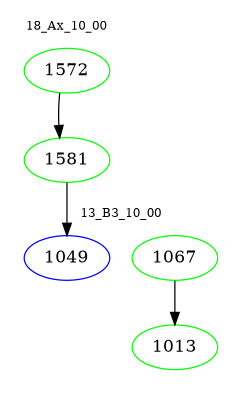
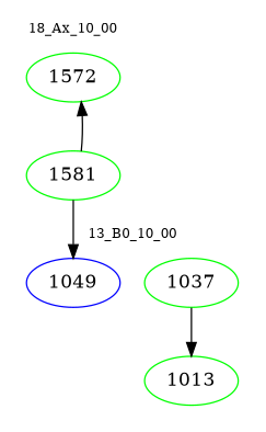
  digraph {
    node [color=green]
    edge [color=black]
    n1 [label=1572]
    n2 [label=1581]
-   n3 [label=1067]
+   n3 [label=1037]
    n4 [label=1013]
    n5 [color=blue label=1049]
    subgraph cluster_1 {
      color=white
      fontsize=10
      label="18_Ax_10_00"
      n1
      n2
    }
    subgraph cluster_2 {
      color=white
      fontsize=10
-     label="13_B3_10_00"
+     label="13_B0_10_00"
      n3
      n4
      n5
    }
-   n1 -> n2
+   n2 -> n1
    n2 -> n5
    n3 -> n4
  }
